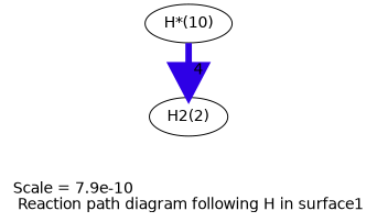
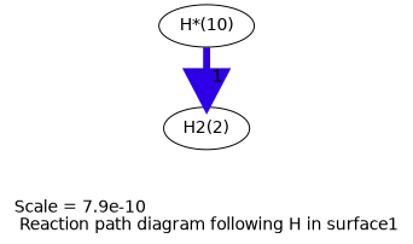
  digraph {
    fontname=Helvetica
    label="Scale = 7.9e-10\l Reaction path diagram following H in surface1"
    node [fontname=Helvetica]
    n1 [label="H*(10)"]
    n2 [label="H2(2)"]
-   n1 -> n2 [arrowsize=3 color="0.7, 1.5, 0.9" fontname=Helvetica label=" 4" penwidth=6]
+   n1 -> n2 [arrowsize=3 color="0.7, 1.5, 0.9" fontname=Helvetica label=" 1" penwidth=6]
  }
